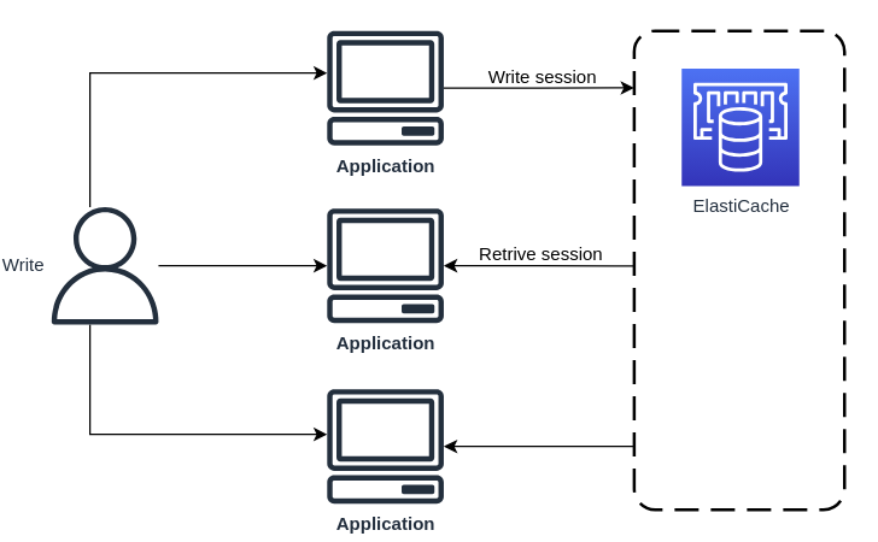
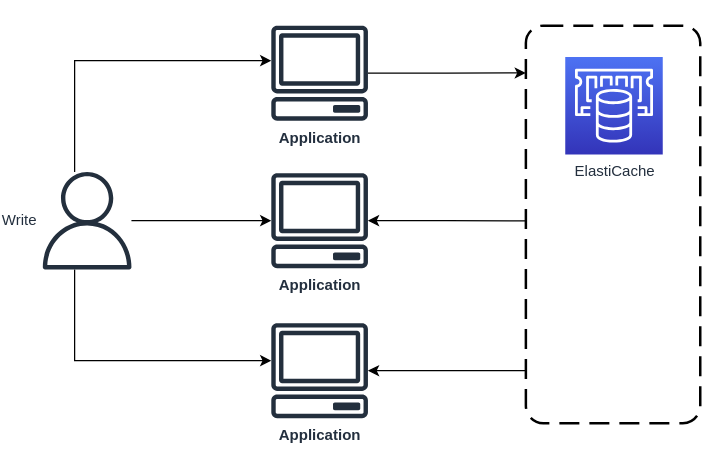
  <mxCell id="0" />
  <mxCell id="1" parent="0" />
  <mxCell id="2" value="" style="rounded=1;arcSize=10;dashed=1;strokeColor=#000000;fillColor=none;gradientColor=none;dashPattern=8 4;strokeWidth=2;" vertex="1" parent="1"><mxGeometry x="410" y="20" width="139.5" height="318" as="geometry" /></mxCell>
  <mxCell id="3" style="edgeStyle=orthogonalEdgeStyle;rounded=0;orthogonalLoop=1;jettySize=auto;html=1;" edge="1" parent="1" source="6" target="8"><mxGeometry relative="1" as="geometry"><Array as="points"><mxPoint x="49" y="48" /></Array></mxGeometry></mxCell>
  <mxCell id="4" style="edgeStyle=orthogonalEdgeStyle;rounded=0;orthogonalLoop=1;jettySize=auto;html=1;" edge="1" parent="1" source="6" target="13"><mxGeometry relative="1" as="geometry"><Array as="points"><mxPoint x="49" y="288" /></Array></mxGeometry></mxCell>
  <mxCell id="5" style="edgeStyle=orthogonalEdgeStyle;rounded=0;orthogonalLoop=1;jettySize=auto;html=1;" edge="1" parent="1" source="6" target="11"><mxGeometry relative="1" as="geometry" /></mxCell>
  <mxCell id="6" value="Write" style="sketch=0;outlineConnect=0;fontColor=#232F3E;gradientColor=none;fillColor=#232F3D;strokeColor=none;dashed=0;verticalLabelPosition=middle;verticalAlign=middle;align=right;html=1;fontSize=12;fontStyle=0;aspect=fixed;pointerEvents=1;shape=mxgraph.aws4.user;labelPosition=left;" vertex="1" parent="1"><mxGeometry x="20" y="137" width="78" height="78" as="geometry" /></mxCell>
  <mxCell id="7" style="edgeStyle=orthogonalEdgeStyle;rounded=0;orthogonalLoop=1;jettySize=auto;html=1;entryX=0;entryY=0.119;entryDx=0;entryDy=0;entryPerimeter=0;" edge="1" parent="1" source="8" target="2"><mxGeometry relative="1" as="geometry" /></mxCell>
  <mxCell id="8" value="Application" style="sketch=0;outlineConnect=0;fontColor=#232F3E;gradientColor=none;fillColor=#232F3D;strokeColor=none;dashed=0;verticalLabelPosition=bottom;verticalAlign=top;align=center;html=1;fontSize=12;fontStyle=1;aspect=fixed;pointerEvents=1;shape=mxgraph.aws4.client;spacingTop=0;" vertex="1" parent="1"><mxGeometry x="206" y="20" width="78" height="76" as="geometry" /></mxCell>
  <mxCell id="9" value="ElastiCache" style="sketch=0;points=[[0,0,0],[0.25,0,0],[0.5,0,0],[0.75,0,0],[1,0,0],[0,1,0],[0.25,1,0],[0.5,1,0],[0.75,1,0],[1,1,0],[0,0.25,0],[0,0.5,0],[0,0.75,0],[1,0.25,0],[1,0.5,0],[1,0.75,0]];outlineConnect=0;fontColor=#232F3E;gradientColor=#4D72F3;gradientDirection=north;fillColor=#3334B9;strokeColor=#ffffff;dashed=0;verticalLabelPosition=bottom;verticalAlign=top;align=center;html=1;fontSize=12;fontStyle=0;aspect=fixed;shape=mxgraph.aws4.resourceIcon;resIcon=mxgraph.aws4.elasticache;" vertex="1" parent="1"><mxGeometry x="441.5" y="45" width="78" height="78" as="geometry" /></mxCell>
  <mxCell id="10" style="edgeStyle=orthogonalEdgeStyle;rounded=0;orthogonalLoop=1;jettySize=auto;html=1;entryX=0;entryY=0.491;entryDx=0;entryDy=0;entryPerimeter=0;startArrow=classic;startFill=1;endArrow=none;endFill=0;" edge="1" parent="1" source="11" target="2"><mxGeometry relative="1" as="geometry" /></mxCell>
  <mxCell id="11" value="Application" style="sketch=0;outlineConnect=0;fontColor=#232F3E;gradientColor=none;fillColor=#232F3D;strokeColor=none;dashed=0;verticalLabelPosition=bottom;verticalAlign=top;align=center;html=1;fontSize=12;fontStyle=1;aspect=fixed;pointerEvents=1;shape=mxgraph.aws4.client;spacingTop=0;" vertex="1" parent="1"><mxGeometry x="206" y="138" width="78" height="76" as="geometry" /></mxCell>
  <mxCell id="12" style="edgeStyle=orthogonalEdgeStyle;rounded=0;orthogonalLoop=1;jettySize=auto;html=1;entryX=0;entryY=0.868;entryDx=0;entryDy=0;entryPerimeter=0;startArrow=classic;startFill=1;endArrow=none;endFill=0;" edge="1" parent="1" source="13" target="2"><mxGeometry relative="1" as="geometry" /></mxCell>
  <mxCell id="13" value="Application" style="sketch=0;outlineConnect=0;fontColor=#232F3E;gradientColor=none;fillColor=#232F3D;strokeColor=none;dashed=0;verticalLabelPosition=bottom;verticalAlign=top;align=center;html=1;fontSize=12;fontStyle=1;aspect=fixed;pointerEvents=1;shape=mxgraph.aws4.client;spacingTop=0;" vertex="1" parent="1"><mxGeometry x="206" y="258" width="78" height="76" as="geometry" /></mxCell>
- <mxCell id="14" value="Write session" style="text;html=1;align=center;verticalAlign=middle;resizable=0;points=[];autosize=1;strokeColor=none;fillColor=none;" vertex="1" parent="1"><mxGeometry x="299" y="36" width="100" height="30" as="geometry" /></mxCell>
- <mxCell id="15" value="Retrive session" style="text;html=1;align=center;verticalAlign=middle;resizable=0;points=[];autosize=1;strokeColor=none;fillColor=none;" vertex="1" parent="1"><mxGeometry x="293" y="154" width="110" height="30" as="geometry" /></mxCell>
